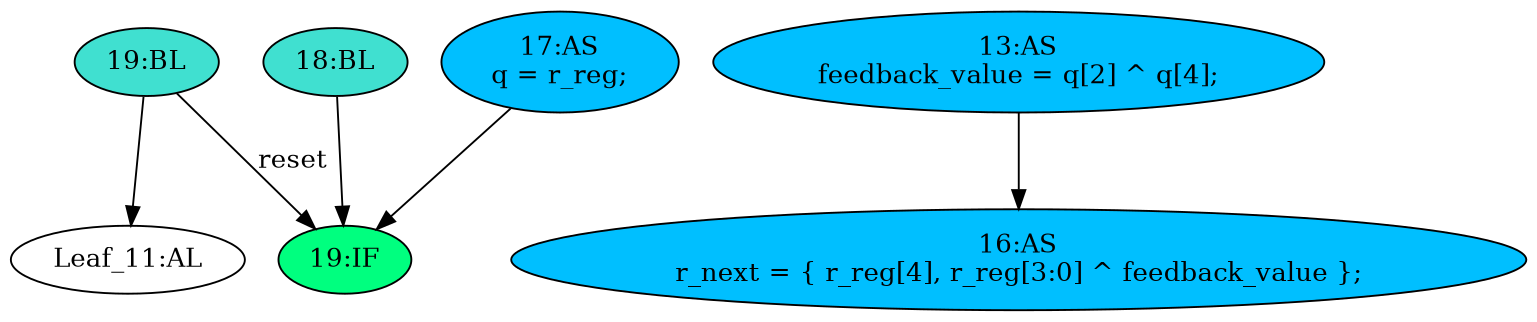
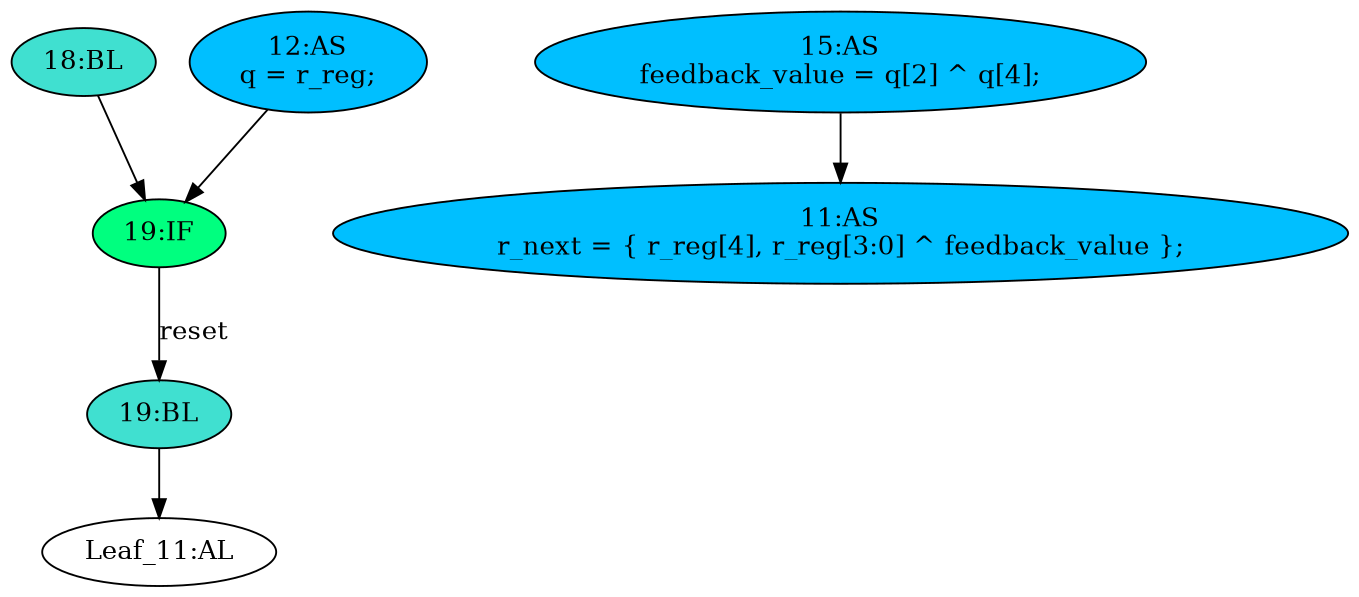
  strict digraph {
    node [fillcolor=deepskyblue statements="[]" style=filled typ=Assign]
    n1 [ast="<pyverilog.vparser.ast.Block object at 0x7f9d7f73d610>" fillcolor=turquoise label="19:BL" typ=Block]
    n2 [def_var="[]" label="Leaf_11:AL" fillcolor="" statements="" style="" typ=""]
    n3 [ast="<pyverilog.vparser.ast.IfStatement object at 0x7f9d7f726150>" fillcolor=springgreen label="19:IF" typ=IfStatement]
-   n4 [ast="<pyverilog.vparser.ast.Assign object at 0x7f9d7f731650>" def_var="['r_next']" label="16:AS\nr_next = { r_reg[4], r_reg[3:0] ^ feedback_value };" use_var="['r_reg', 'r_reg', 'feedback_value']"]
+   n4 [ast="<pyverilog.vparser.ast.Assign object at 0x7f9d7f731650>" def_var="['r_next']" label="11:AS\nr_next = { r_reg[4], r_reg[3:0] ^ feedback_value };" use_var="['r_reg', 'r_reg', 'feedback_value']"]
    n5 [ast="<pyverilog.vparser.ast.Block object at 0x7f9d7f726ad0>" fillcolor=turquoise label="18:BL" typ=Block]
-   n6 [ast="<pyverilog.vparser.ast.Assign object at 0x7f9d7f723e10>" def_var="['feedback_value']" label="13:AS\nfeedback_value = q[2] ^ q[4];" use_var="['q', 'q']"]
-   n7 [ast="<pyverilog.vparser.ast.Assign object at 0x7f9d7f73d4d0>" def_var="['q']" label="17:AS\nq = r_reg;" use_var="['r_reg']"]
+   n6 [ast="<pyverilog.vparser.ast.Assign object at 0x7f9d7f723e10>" def_var="['feedback_value']" label="15:AS\nfeedback_value = q[2] ^ q[4];" use_var="['q', 'q']"]
+   n7 [ast="<pyverilog.vparser.ast.Assign object at 0x7f9d7f73d4d0>" def_var="['q']" label="12:AS\nq = r_reg;" use_var="['r_reg']"]
    n1 -> n2 [cond="[]" lineno=None]
-   n1 -> n3 [cond="['reset']" label=reset lineno=19]
+   n3 -> n1 [cond="['reset']" label=reset lineno=19]
    n5 -> n3 [cond="[]" lineno=None]
    n6 -> n4
    n7 -> n3
  }
